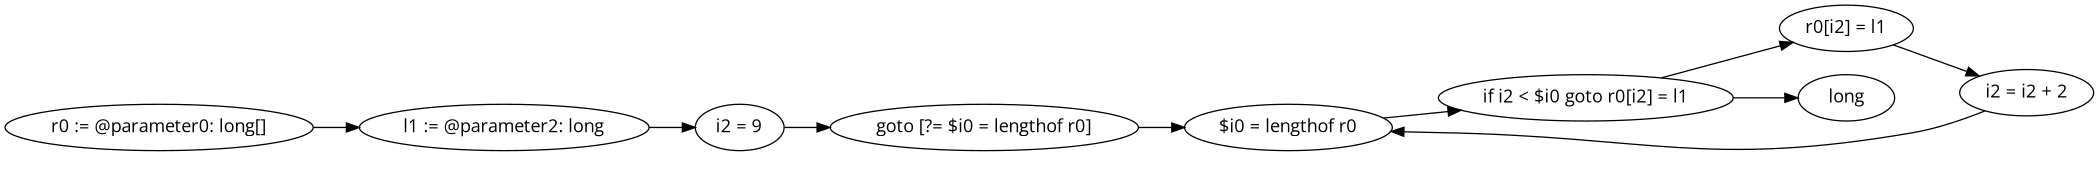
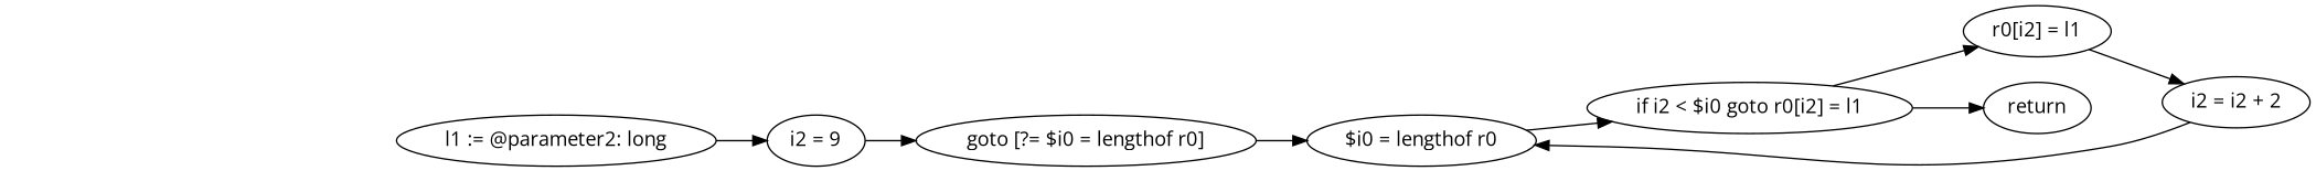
  digraph {
    fontname="Open Sans"
    rankdir=LR
    node [fontname="Open Sans"]
    edge [fontname="Open Sans"]
    n1 [label="l1 := @parameter2: long"]
-   "r0 := @parameter0: long[]"
    n3 [label="i2 = 9"]
    "goto [?= $i0 = lengthof r0]"
    "$i0 = lengthof r0"
    "if i2 < $i0 goto r0[i2] = l1"
    n7 [label="i2 = i2 + 2"]
    "r0[i2] = l1"
-   return [label=long]
+   return
    n1 -> n3
-   "r0 := @parameter0: long[]" -> n1
    n3 -> "goto [?= $i0 = lengthof r0]"
    "goto [?= $i0 = lengthof r0]" -> "$i0 = lengthof r0"
    "$i0 = lengthof r0" -> "if i2 < $i0 goto r0[i2] = l1"
    "if i2 < $i0 goto r0[i2] = l1" -> "r0[i2] = l1"
    "if i2 < $i0 goto r0[i2] = l1" -> return
    n7 -> "$i0 = lengthof r0"
    "r0[i2] = l1" -> n7
  }
